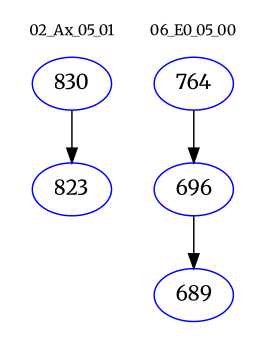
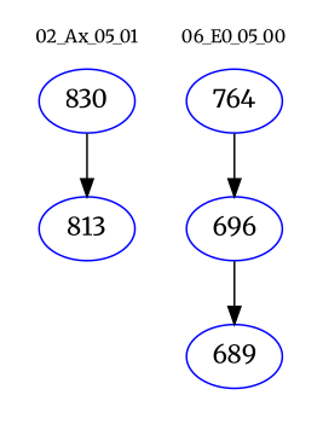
  digraph {
    fontname=Merriweather
    node [color=blue fontname=Merriweather]
    edge [color=black fontname=Merriweather]
    n1 [label=830]
-   n2 [label=823]
+   n2 [label=813]
    n3 [label=764]
    n4 [label=696]
    n5 [label=689]
    subgraph cluster_1 {
      color=white
      fontsize=10
      label="02_Ax_05_01"
      n1
      n2
    }
    subgraph cluster_2 {
      color=white
      fontsize=10
      label="06_E0_05_00"
      n3
      n4
      n5
    }
    n1 -> n2
    n3 -> n4
    n4 -> n5
  }
